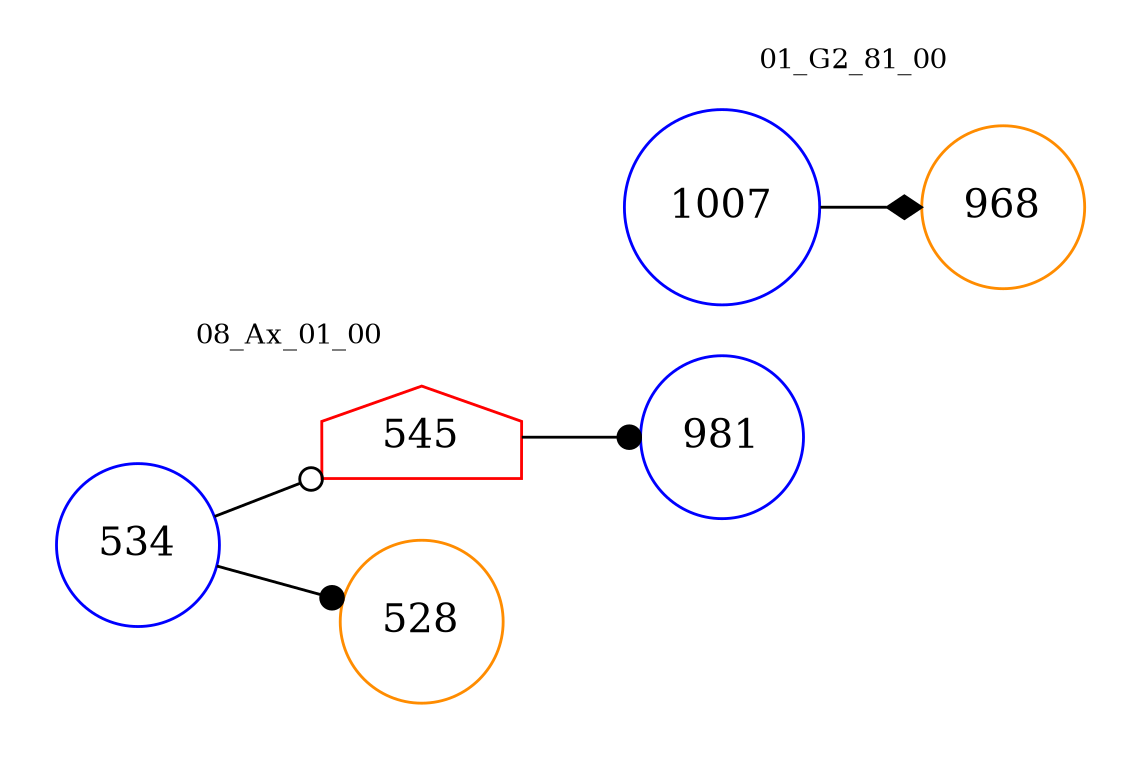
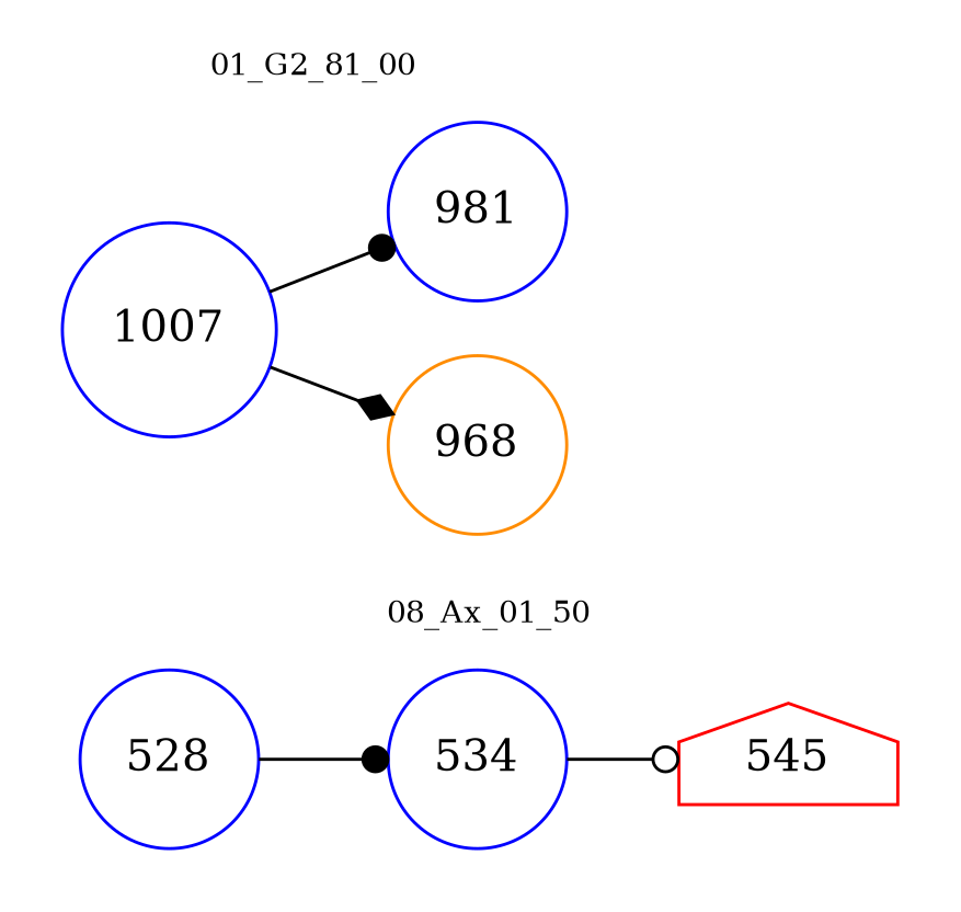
  digraph {
    rankdir=LR
    node [color=blue shape=circle]
    edge [arrowhead=dot color=black]
    n1 [label=534]
-   n2 [color=darkorange label=528]
+   n2 [label=528]
    n3 [color=red label=545 shape=house]
    n4 [label=1007]
    n5 [color=darkorange label=968]
    n6 [label=981]
    subgraph cluster_1 {
      color=white
      fontsize=10
-     label="08_Ax_01_00"
+     label="08_Ax_01_50"
      n1
      n2
      n3
    }
    subgraph cluster_2 {
      color=white
      fontsize=10
      label="01_G2_81_00"
      n4
      n5
      n6
    }
-   n1 -> n2
+   n2 -> n1
    n1 -> n3 [arrowhead=odot]
    n4 -> n5 [arrowhead=diamond]
-   n3 -> n6
+   n4 -> n6
  }
